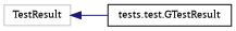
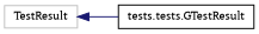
  digraph {
    rankdir=LR
    fontname="PT Serif"
    node [fillcolor=white fontname="PT Serif" fontsize=10 shape=record style=filled]
    n1 [color=grey75 height=0.2 label=TestResult width=0.4]
-   n2 [color=black height=0.2 label="tests.test.GTestResult" width=0.4]
+   n2 [color=black height=0.2 label="tests.tests.GTestResult" width=0.4]
    n1 -> n2 [color=midnightblue dir=back fontname="PT Serif" fontsize=10 labelfontname=Helvetica labelfontsize=10 style=solid]
  }
